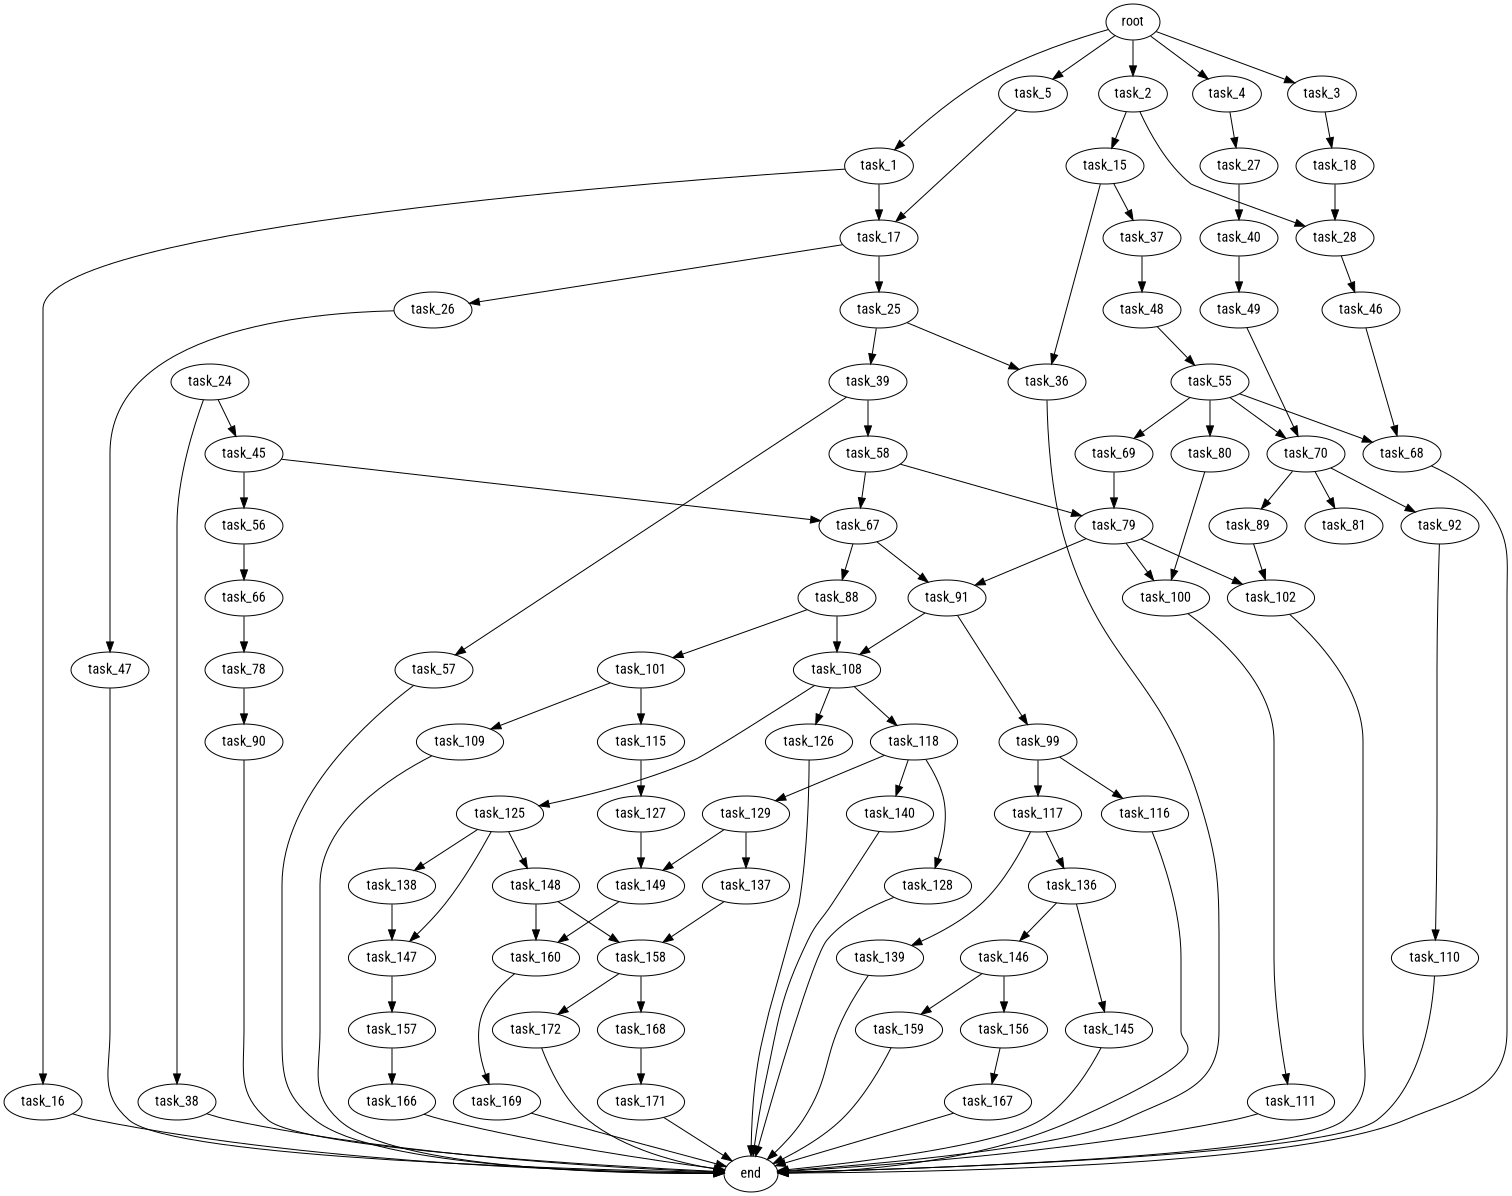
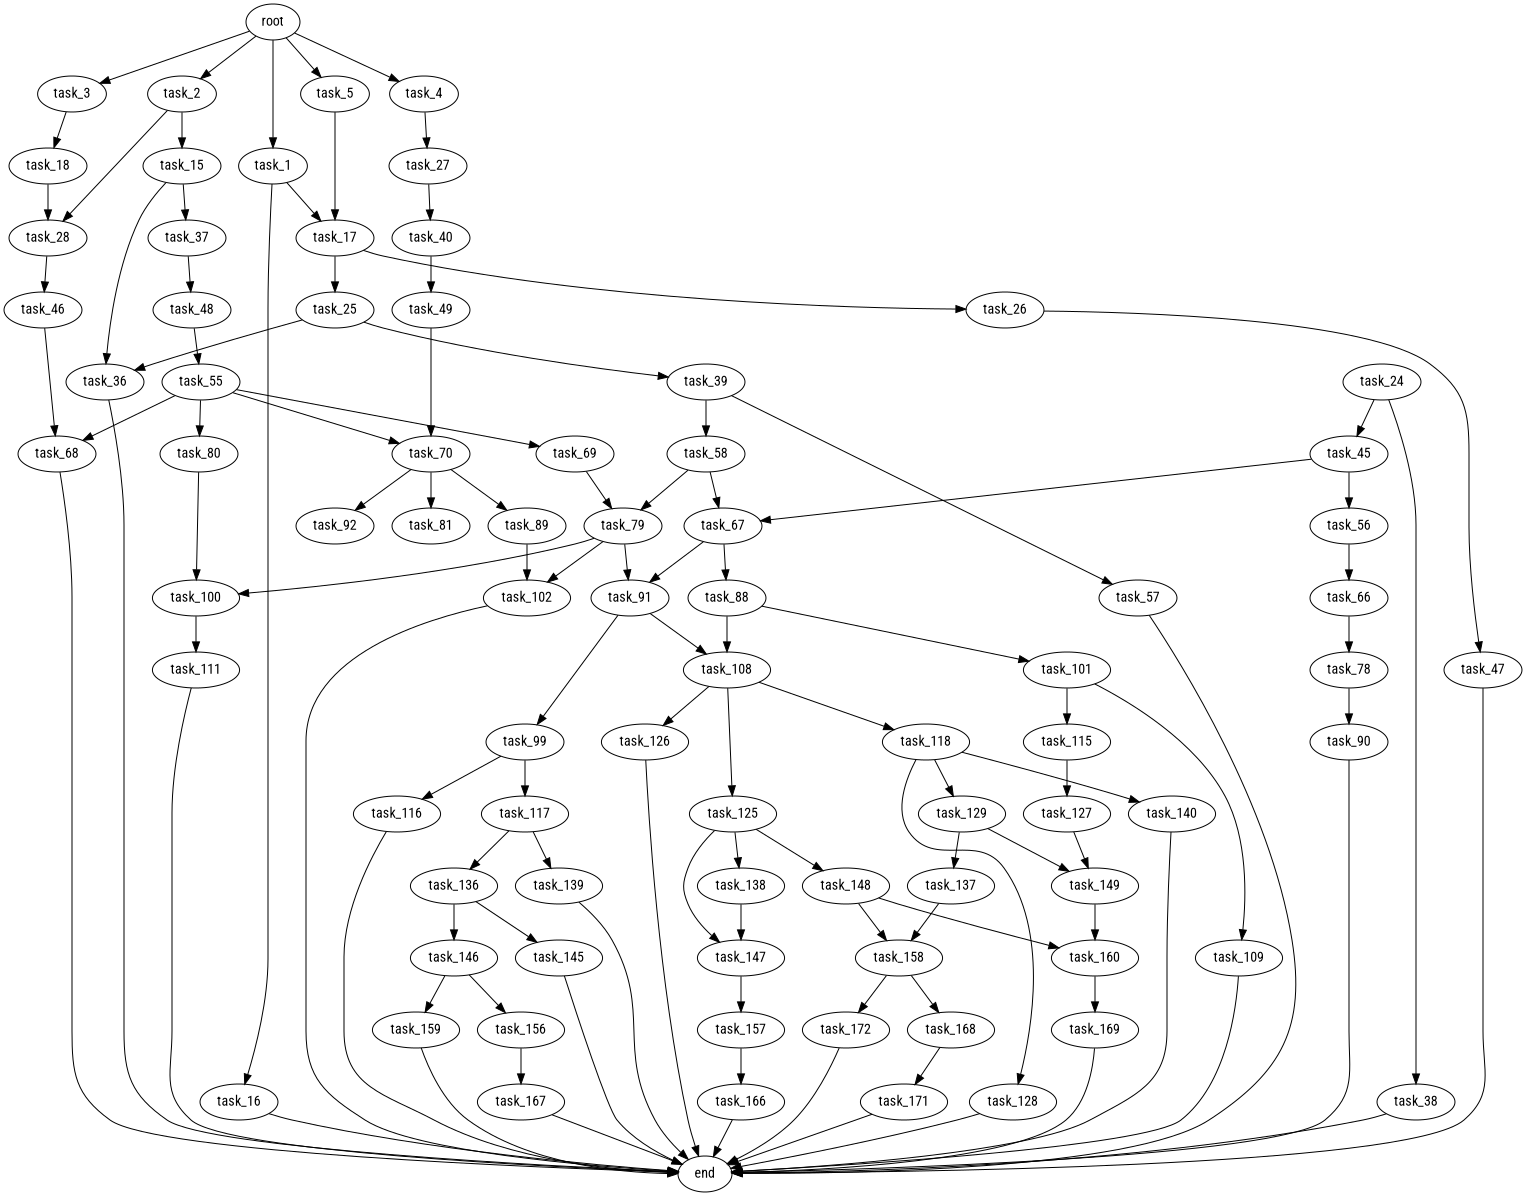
  digraph {
    fontname="Roboto Condensed"
    node [fontname="Roboto Condensed"]
    edge [fontname="Roboto Condensed"]
    root
    task_1
    task_2
    task_3
    task_4
    task_5
    task_16
    task_17
    task_15
    task_28
    task_18
    task_27
    end
    task_25
    task_26
    task_36
    task_37
    task_46
    task_24
    task_38
    task_45
    task_40
    task_48
    task_39
    task_47
    task_56
    task_67
    task_57
    task_58
    task_49
    task_68
    task_55
    task_79
    task_70
    task_66
    task_88
    task_91
    task_69
    task_80
    task_81
    task_89
    task_92
    task_100
    task_78
    task_102
    task_90
    task_101
    task_108
    task_99
-   task_110
    task_111
    task_109
    task_115
    task_118
    task_125
    task_126
    task_116
    task_117
    task_136
    task_139
    task_127
    task_128
    task_129
    task_140
    task_138
    task_147
    task_148
    task_149
    task_145
    task_146
    task_137
    task_157
    task_158
    task_160
    task_156
    task_159
    task_168
    task_172
    task_167
    task_166
    task_169
    task_171
    root -> task_1
    root -> task_2
    root -> task_3
    root -> task_4
    root -> task_5
    task_1 -> task_16
    task_1 -> task_17
    task_2 -> task_15
    task_2 -> task_28
    task_3 -> task_18
    task_4 -> task_27
    task_5 -> task_17
    task_16 -> end
    task_17 -> task_25
    task_17 -> task_26
    task_15 -> task_36
    task_15 -> task_37
    task_28 -> task_46
    task_18 -> task_28
    task_27 -> task_40
    task_25 -> task_36
    task_25 -> task_39
    task_26 -> task_47
    task_36 -> end
    task_37 -> task_48
    task_46 -> task_68
    task_24 -> task_38
    task_24 -> task_45
    task_38 -> end
    task_45 -> task_56
    task_45 -> task_67
    task_40 -> task_49
    task_48 -> task_55
    task_39 -> task_57
    task_39 -> task_58
    task_47 -> end
    task_56 -> task_66
    task_67 -> task_88
    task_67 -> task_91
    task_57 -> end
    task_58 -> task_67
    task_58 -> task_79
    task_49 -> task_70
    task_68 -> end
    task_55 -> task_68
    task_55 -> task_70
    task_55 -> task_69
    task_55 -> task_80
    task_79 -> task_91
    task_79 -> task_100
    task_79 -> task_102
    task_70 -> task_81
    task_70 -> task_89
    task_70 -> task_92
    task_66 -> task_78
    task_88 -> task_101
    task_88 -> task_108
    task_91 -> task_108
    task_91 -> task_99
    task_69 -> task_79
    task_80 -> task_100
    task_89 -> task_102
-   task_92 -> task_110
    task_100 -> task_111
    task_78 -> task_90
    task_102 -> end
    task_90 -> end
    task_101 -> task_109
    task_101 -> task_115
    task_108 -> task_118
    task_108 -> task_125
    task_108 -> task_126
    task_99 -> task_116
    task_99 -> task_117
-   task_110 -> end
    task_111 -> end
    task_109 -> end
    task_115 -> task_127
    task_118 -> task_128
    task_118 -> task_129
    task_118 -> task_140
    task_125 -> task_138
    task_125 -> task_147
    task_125 -> task_148
    task_126 -> end
    task_116 -> end
    task_117 -> task_136
    task_117 -> task_139
    task_136 -> task_145
    task_136 -> task_146
    task_139 -> end
    task_127 -> task_149
    task_128 -> end
    task_129 -> task_149
    task_129 -> task_137
    task_140 -> end
    task_138 -> task_147
    task_147 -> task_157
    task_148 -> task_158
    task_148 -> task_160
    task_149 -> task_160
    task_145 -> end
    task_146 -> task_156
    task_146 -> task_159
    task_137 -> task_158
    task_157 -> task_166
    task_158 -> task_168
    task_158 -> task_172
    task_160 -> task_169
    task_156 -> task_167
    task_159 -> end
    task_168 -> task_171
    task_172 -> end
    task_167 -> end
    task_166 -> end
    task_169 -> end
    task_171 -> end
  }
